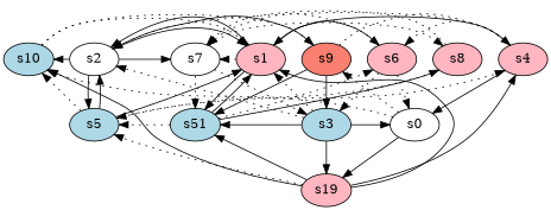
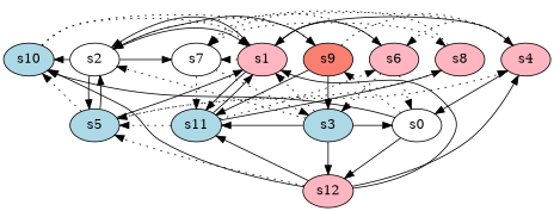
  digraph {
    node [fillcolor=lightpink player=0 style=filled]
    edge [style=solid]
    s0 [fillcolor=white player=1]
    s9 [fillcolor=salmon]
    s10 [fillcolor=lightblue player=1]
-   s12 [label=s19]
+   s12
    s2 [fillcolor=white]
-   s11 [fillcolor=lightblue label=s51]
+   s11 [fillcolor=lightblue]
    s3 [fillcolor=lightblue]
    s4
    s1
    s5 [fillcolor=lightblue]
    s6
    s7 [fillcolor=white]
    s8 [player=1]
    s0 -> s9 [constraint="!(time % 6 == 4)" style=dotted]
-   s0 -> s10 [constraint="time % 5 == 1 || time % 5 == 3" style=dotted]
+   s0 -> s10 [constraint="time % 5 == 1 || time % 5 == 3"]
    s0 -> s12 [constraint="time == 14"]
    s9 -> s2 [constraint="time == 0 || time == 17"]
    s9 -> s11 [constraint="time % 4 == 0"]
    s9 -> s3
    s9 -> s4 [constraint="time % 5 == 3" style=dotted]
    s10 -> s9 [constraint="time == 6 || time == 12 || time == 17 || time == 18 || time == 19" style=dotted]
    s10 -> s1 [constraint="time % 2 == 0 && time % 4 == 2" style=dotted]
    s12 -> s10 [constraint="time % 2 == 1 && time % 5 == 3"]
    s12 -> s11 [constraint="time % 2 == 0 || time % 2 == 0"]
    s12 -> s4 [constraint="!(time % 6 == 1)"]
    s12 -> s1 [constraint="time % 2 == 0 && time % 3 == 1"]
    s12 -> s5 [constraint="time == 6 || time == 9" style=dotted]
    s2 -> s10 [constraint="time % 3 == 2 || time % 2 == 0"]
    s2 -> s1 [constraint="time % 3 == 2 || time % 4 == 1"]
    s2 -> s5
    s2 -> s7 [constraint="time % 3 == 1 || time % 3 == 1"]
    s11 -> s1 [constraint="time % 3 == 1 || time % 4 == 2"]
    s11 -> s5 [constraint="!(time % 2 == 0)" style=dotted]
    s11 -> s6 [constraint="time % 2 == 0" style=dotted]
    s11 -> s8 [constraint="time % 3 == 2 || time % 3 == 0"]
    s3 -> s0 [constraint="!(time % 4 == 1)"]
    s3 -> s12
    s3 -> s2 [constraint="time % 4 == 3 || time % 3 == 2" style=dotted]
    s3 -> s11 [constraint="time == 1 || time == 4 || time == 10"]
    s3 -> s1 [constraint="time % 3 == 1 && time % 5 == 1" style=dotted]
    s4 -> s0
    s4 -> s2 [constraint="time % 4 == 1 && time % 5 == 1" style=dotted]
    s4 -> s1 [constraint="time % 2 == 0 || time % 4 == 1"]
    s4 -> s6 [constraint="time % 3 == 0 && time % 4 == 0" style=dotted]
    s1 -> s2 [constraint="time % 3 == 2"]
    s1 -> s11 [constraint="time % 3 == 0 && time % 5 == 2"]
    s1 -> s6 [constraint="time % 4 == 3"]
    s1 -> s7 [constraint="!(time % 2 == 1)" style=dotted]
    s5 -> s10 [constraint="time % 2 == 0 && time % 5 == 3" style=dotted]
    s5 -> s2 [constraint="time % 2 == 1"]
    s5 -> s4 [constraint="time % 4 == 3 || time % 4 == 1" style=dotted]
    s5 -> s1 [constraint="time % 3 == 2 && time % 4 == 1"]
    s6 -> s0 [style=dotted]
    s6 -> s3 [style=dotted]
    s6 -> s7 [constraint="!(time % 2 == 1)" style=dotted]
    s7 -> s11 [style=dotted]
    s7 -> s3 [style=dotted]
    s7 -> s8 [constraint="time % 3 == 0" style=dotted]
    s8 -> s5 [constraint="time % 3 == 0 && time % 3 == 2" style=dotted]
    s8 -> s7 [constraint="time == 7 || time == 8" style=dotted]
  }
